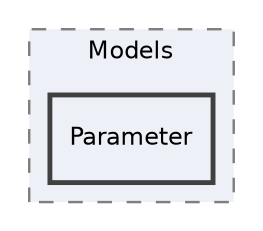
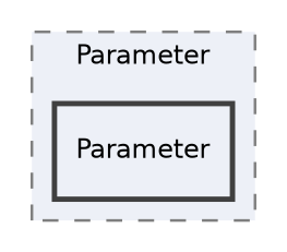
  digraph {
    compound=true
    n1 [color=grey25 fillcolor="#edf0f7" fontname=Helvetica fontsize=10 label=Parameter shape=box style="filled,bold,"]
    subgraph cluster_1 {
      bgcolor="#edf0f7"
      fontname=Helvetica
      fontsize=10
-     label=Models
+     label=Parameter
      pencolor=grey50
      style="filled,dashed,"
      n1
    }
  }
